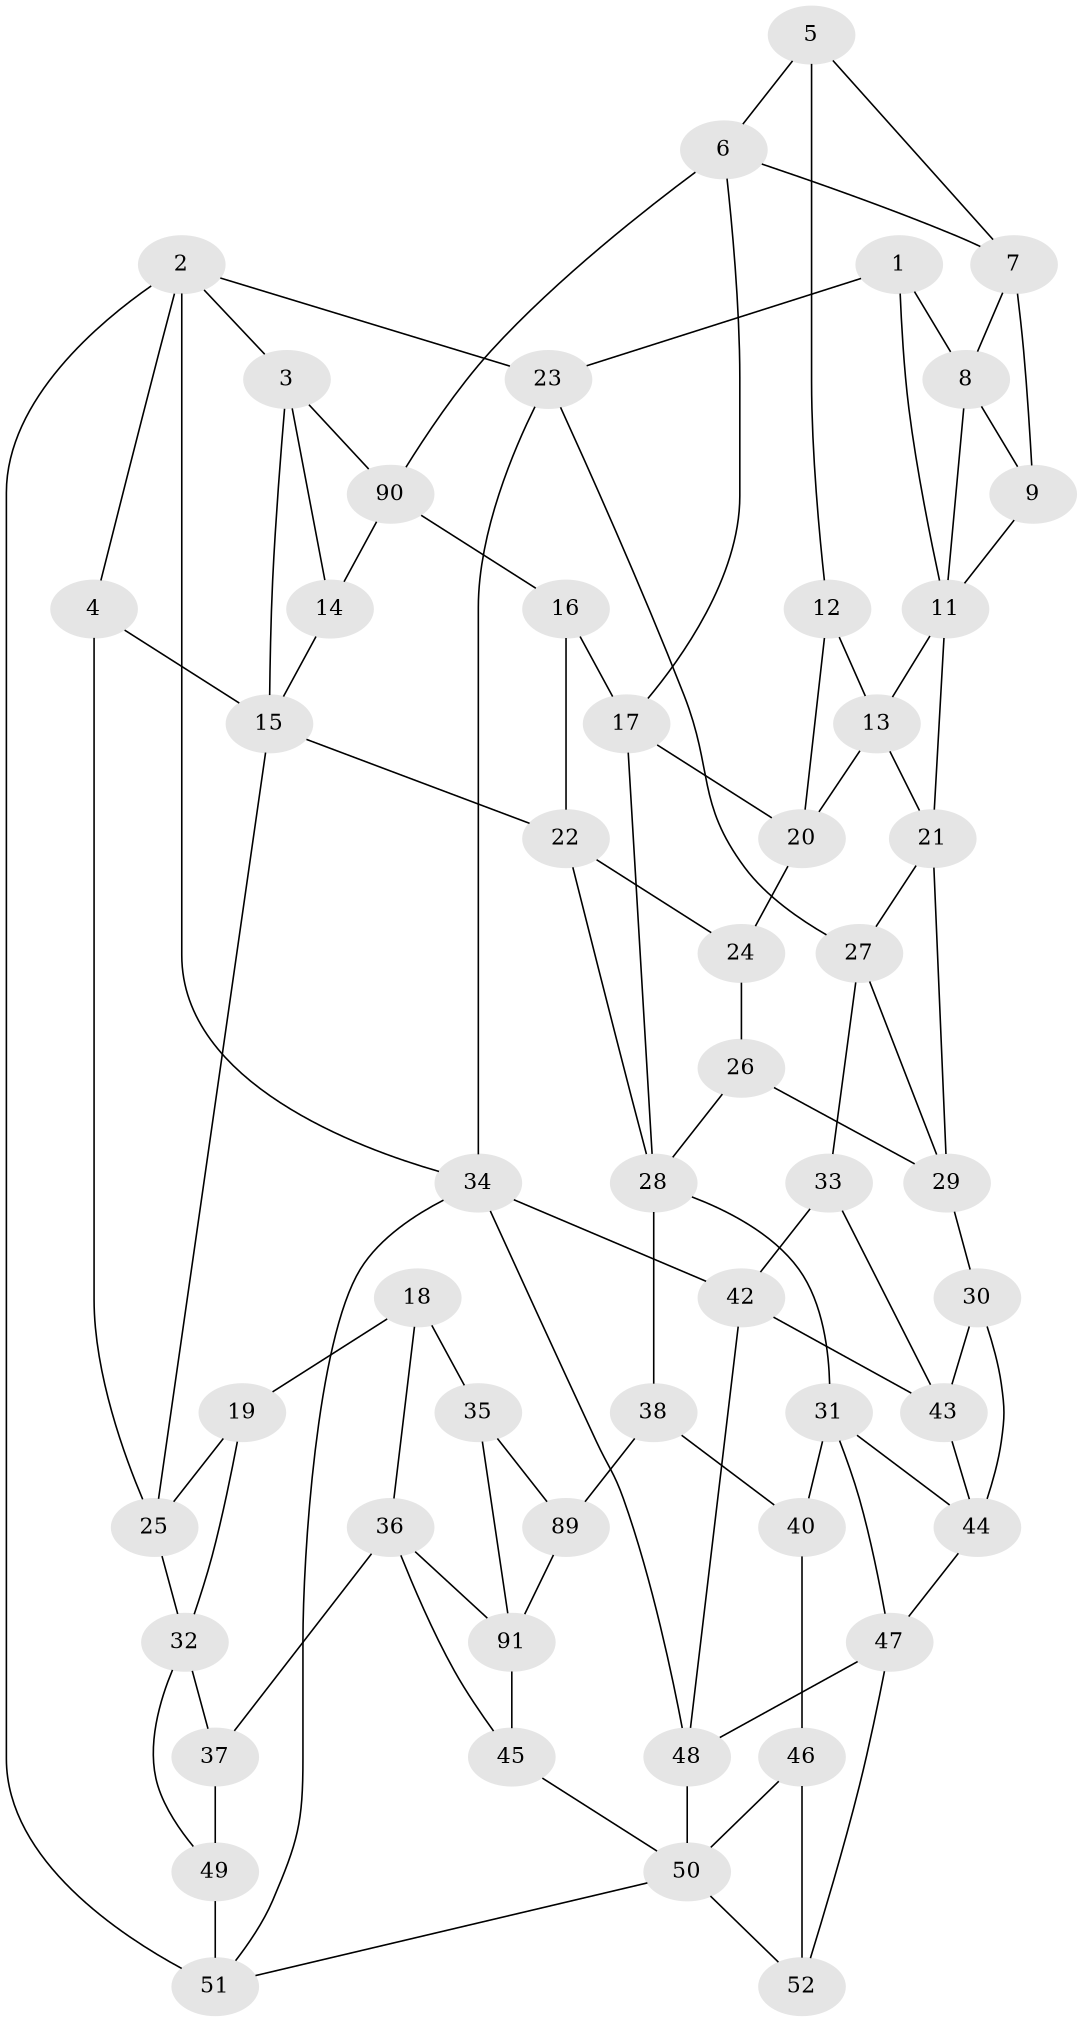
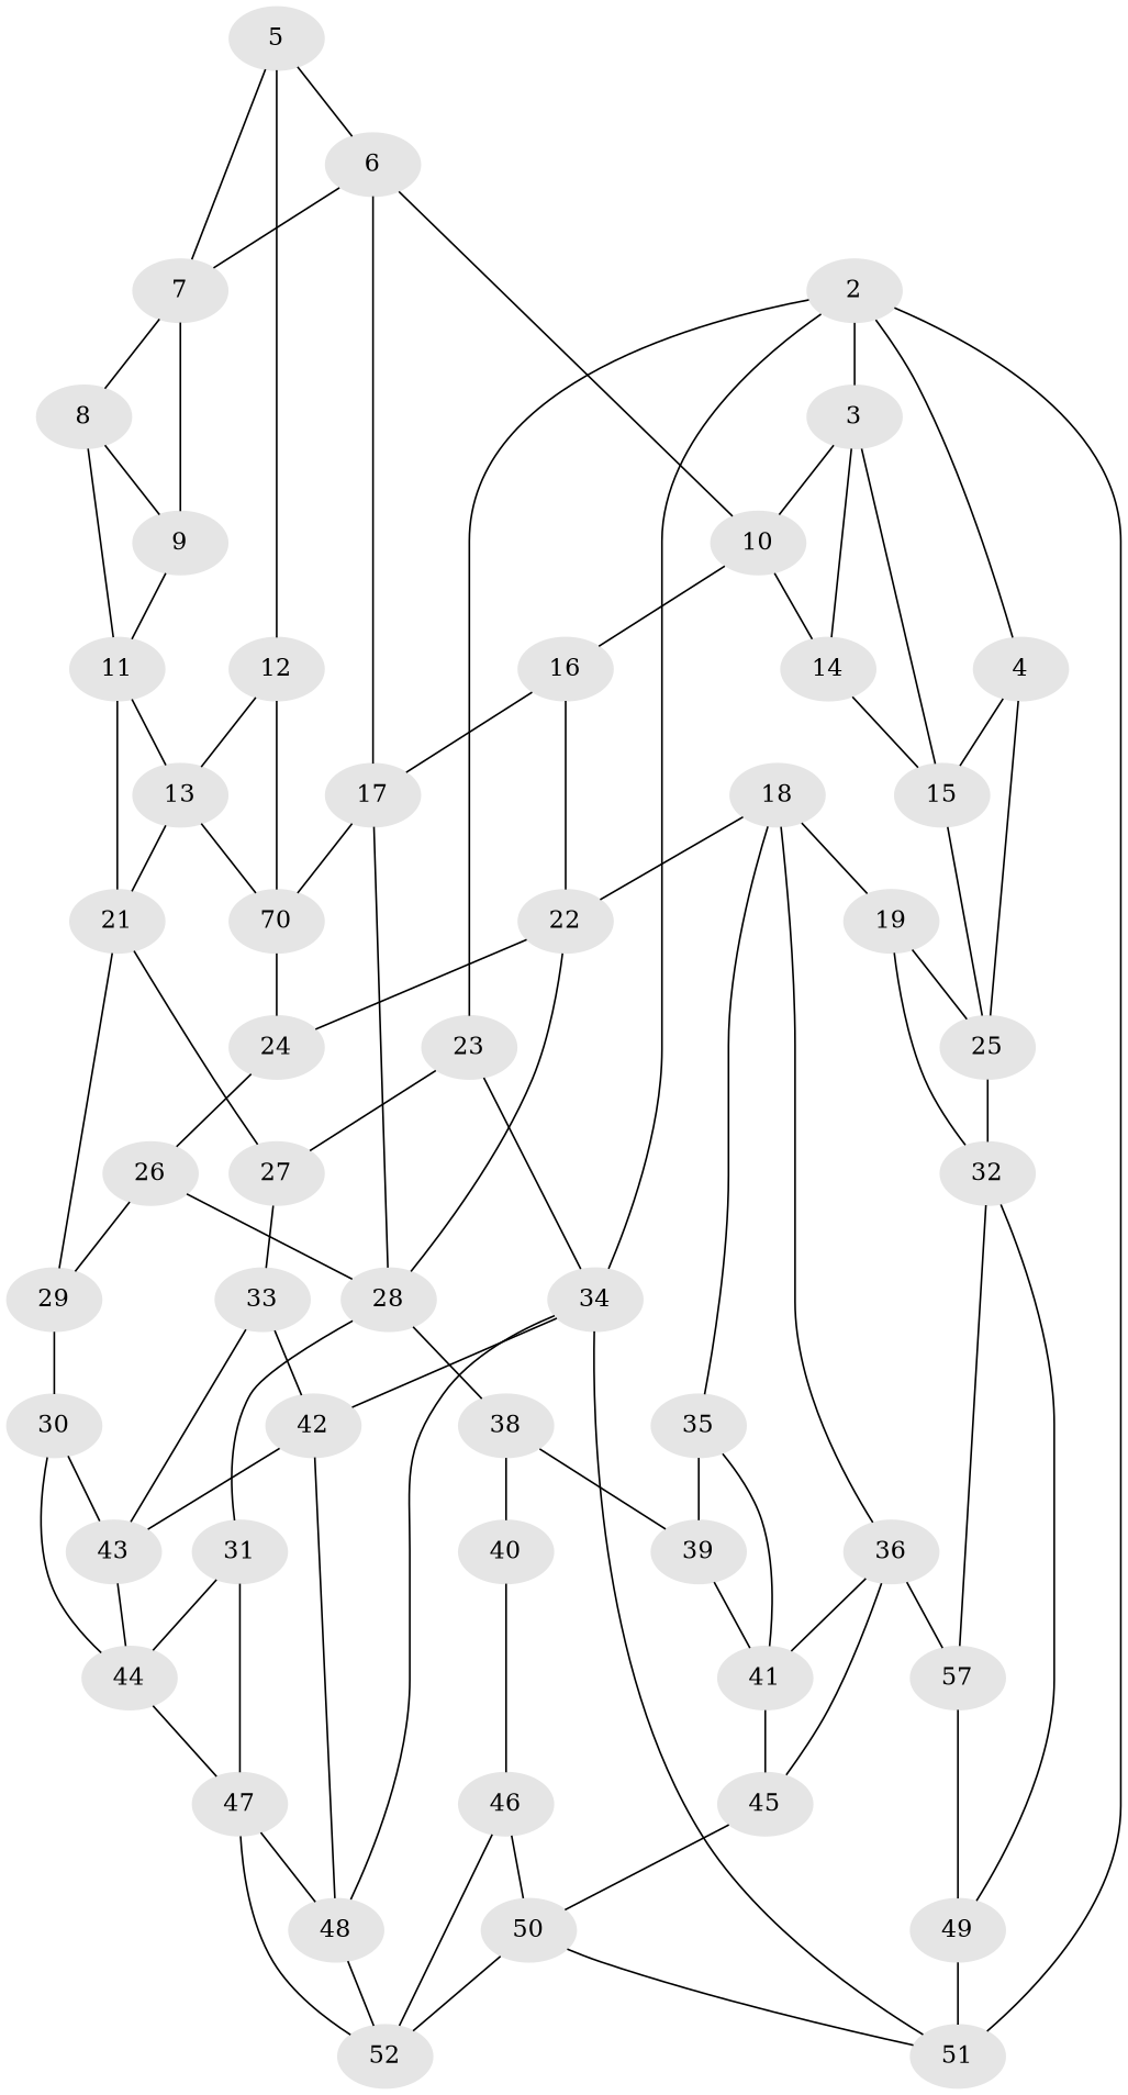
  graph {
    node [color=gray90 style=filled]
    edge [weight=1.0]
-   1
    8
    11
    23
    9
    13
    21
    34
    27
    2
    3
    4
    51
-   10 [label=90]
+   10
    14
    15
    25
    42
    48
    16
    32
    5
    6
    7
    12
    17
-   20
+   20 [label=70]
    28
    22
    29
    24
    26
    18
    19
    35
    36
-   39 [label=89]
-   41 [label=91]
-   37
+   39
+   41
+   37 [label=57]
    45
    49
    33
    30
    31
    38
    43
    44
    40
    47
    46
    52
    50
-   1 -- 8
-   1 -- 11
-   1 -- 23
    8 -- 11
    8 -- 9
    11 -- 13
    11 -- 21
    23 -- 34
    23 -- 27
    9 -- 11
    13 -- 21
    13 -- 20
    21 -- 27
    21 -- 29
    34 -- 51
    34 -- 42
    34 -- 48
-   27 -- 29
    27 -- 33
    2 -- 23
    2 -- 34
    2 -- 3
    2 -- 4
    2 -- 51
    3 -- 10
    3 -- 14
    3 -- 15
    4 -- 15
    4 -- 25
    10 -- 14
    10 -- 16
    14 -- 15
    15 -- 25
    25 -- 32
    42 -- 48
    42 -- 43
-   48 -- 50
+   48 -- 52
    16 -- 17
    16 -- 22
    32 -- 37
    32 -- 49
    5 -- 6
    5 -- 7
    5 -- 12
    6 -- 10
    6 -- 7
    6 -- 17
    7 -- 8
    7 -- 9
    12 -- 13
    12 -- 20
    17 -- 20
    17 -- 28
    20 -- 24
    28 -- 31
    28 -- 38
    22 -- 28
    22 -- 24
    29 -- 30
    24 -- 26
    26 -- 28
    26 -- 29
-   15 -- 22
+   18 -- 22
    18 -- 19
    18 -- 35
    18 -- 36
    19 -- 25
    19 -- 32
    35 -- 39 [weight=2.0]
    35 -- 41
    36 -- 41
    36 -- 37
    36 -- 45
    39 -- 41
    41 -- 45
    37 -- 49
    45 -- 50
    49 -- 51 [weight=2.0]
    33 -- 42
    33 -- 43
    30 -- 43
    30 -- 44
    31 -- 44
-   31 -- 40
    31 -- 47
    38 -- 39 [weight=3.0]
    38 -- 40 [weight=2.0]
    43 -- 44
    44 -- 47
    40 -- 46
    47 -- 48
    47 -- 52
    46 -- 52
    46 -- 50
    50 -- 51
    50 -- 52
  }
